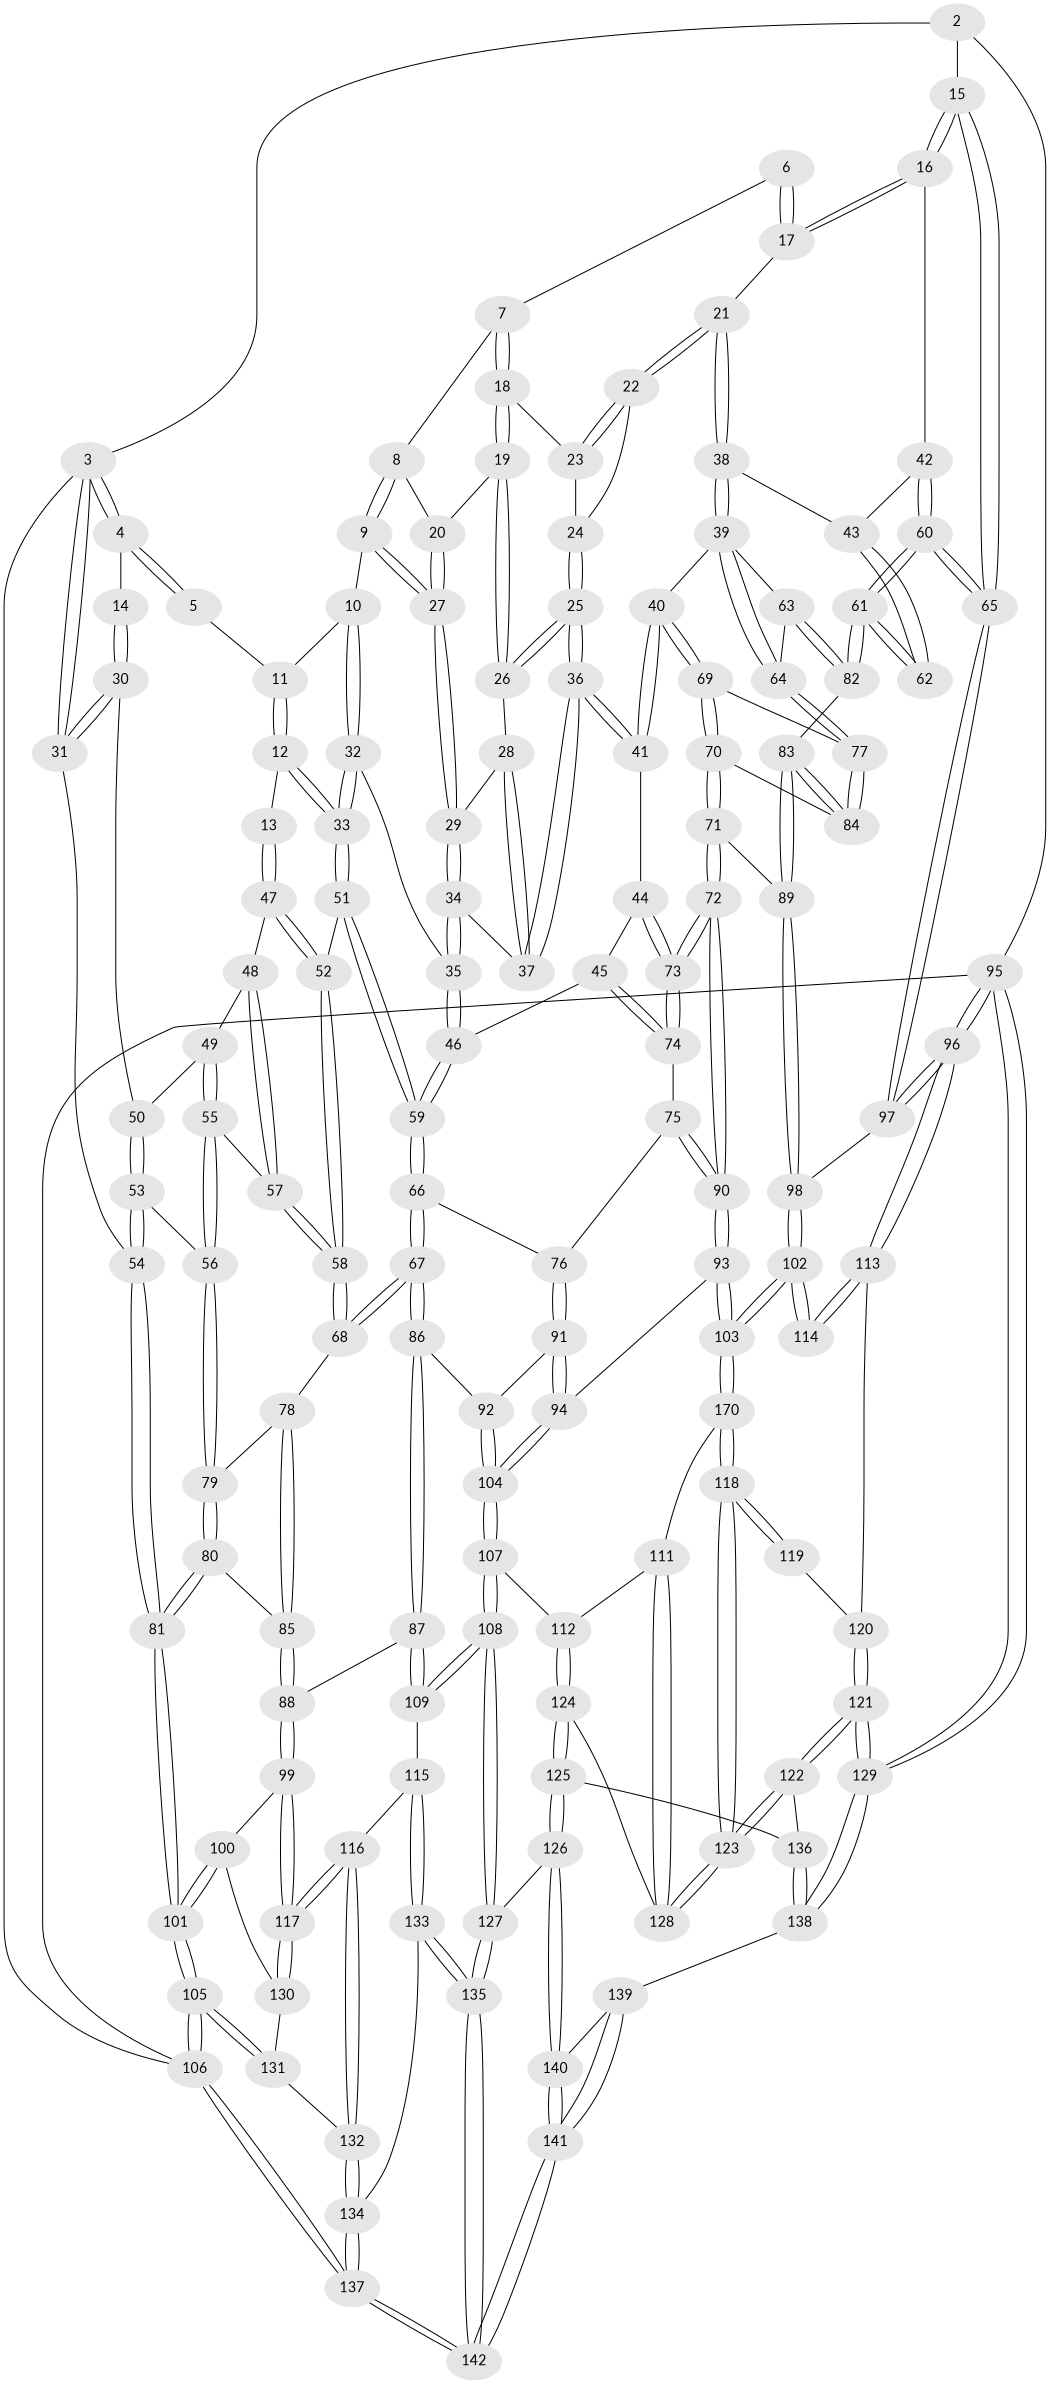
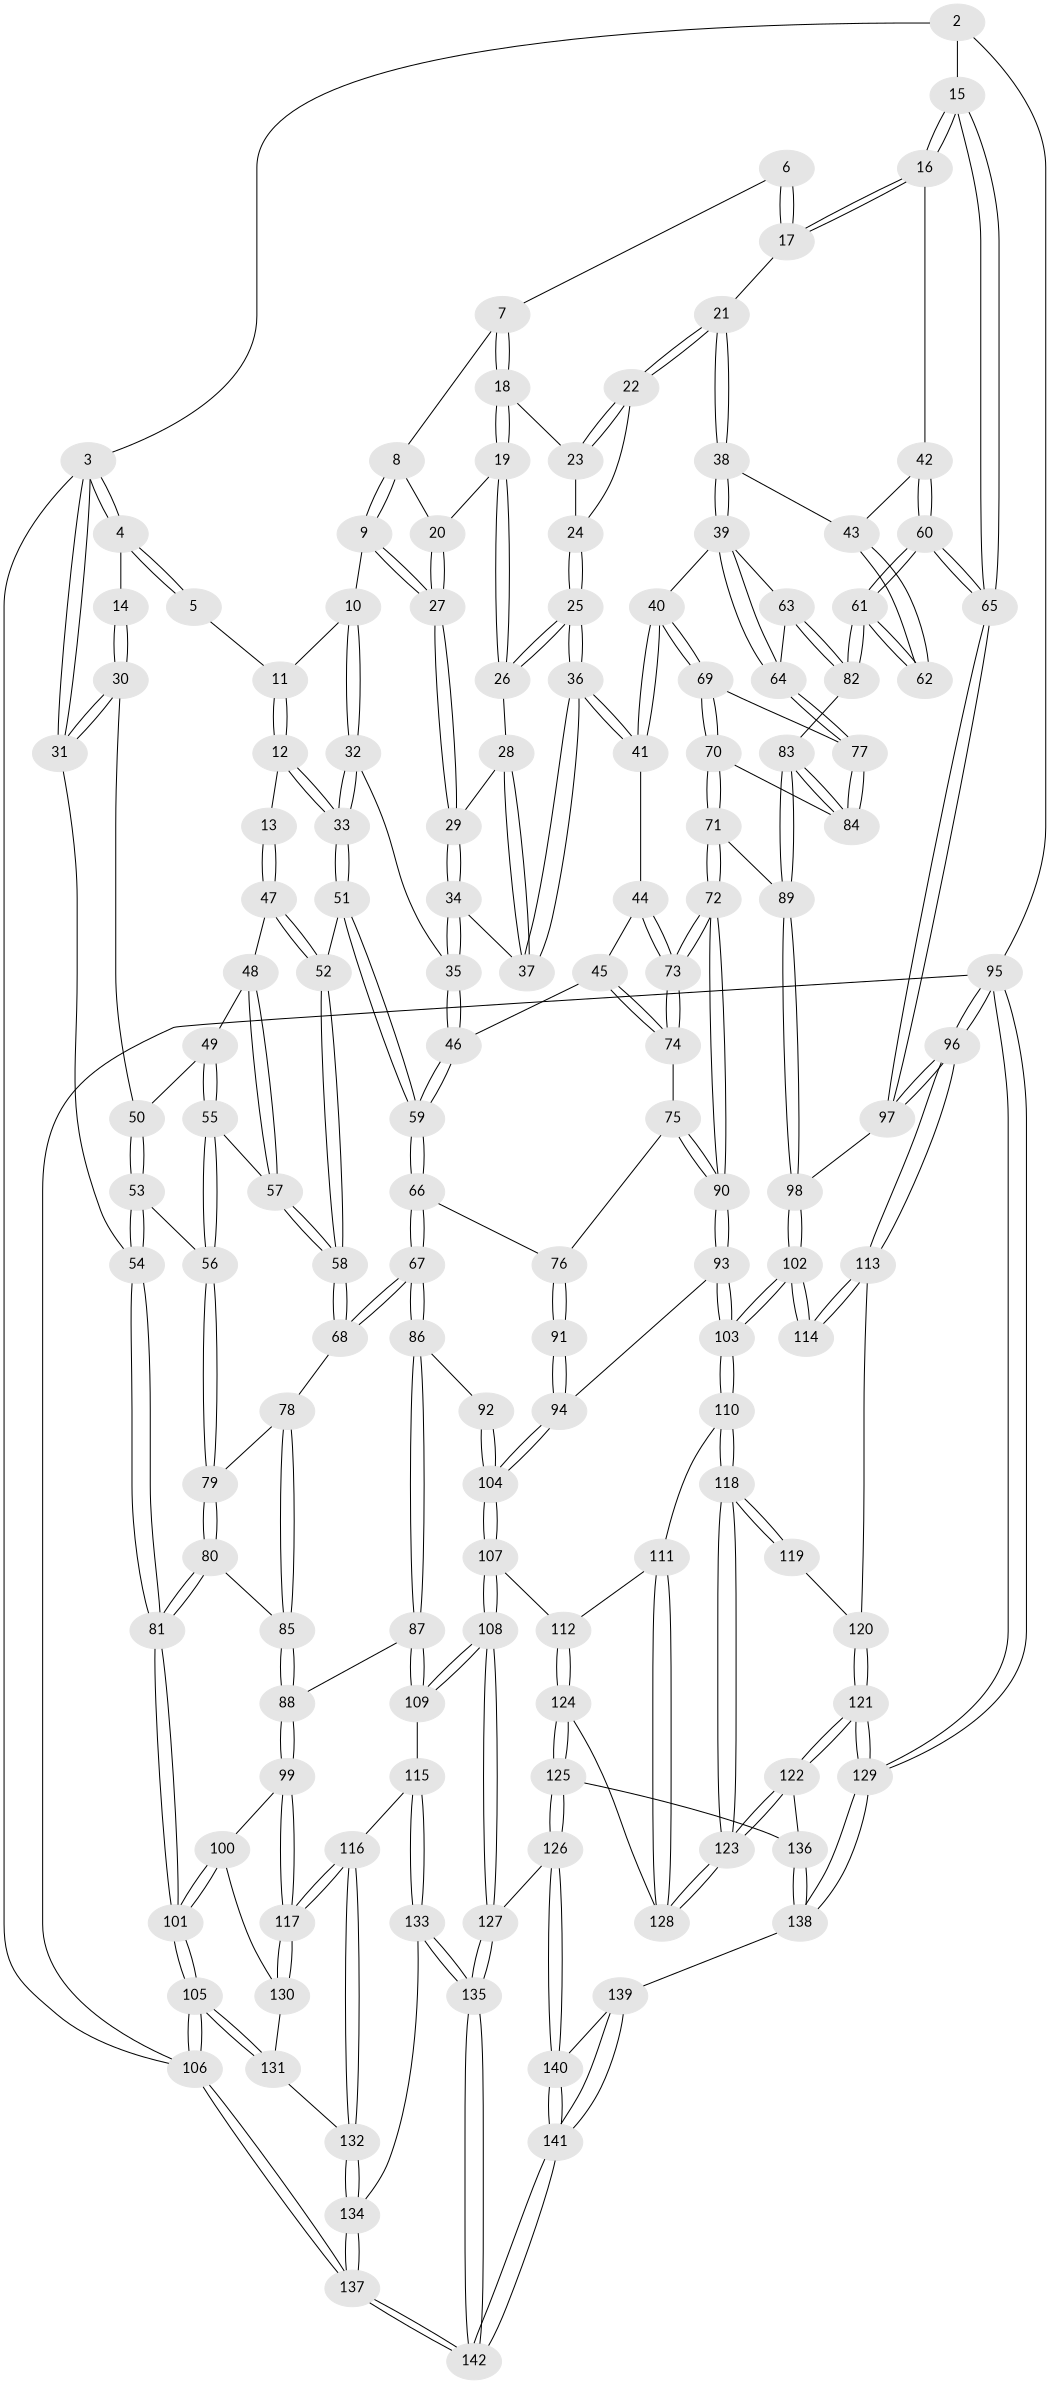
  graph {
    fontname=Lato
    node [color=gray90 fontname=Lato style=filled]
    edge [fontname=Lato]
    2
    3
    15
    95
    6
    7
    17
    4
    31
    106
    16
    65
    96
    129
    5
    14
    54
    137
    11
    30
    12
    8
    18
    21
    9
    20
    19
    23
    10
    27
    32
    29
    33
    35
    13
    47
    51
    48
    52
    50
    42
    97
    43
    60
    22
    38
    26
    24
    28
    39
    25
    36
    37
    41
    34
    53
    81
    46
    59
    44
    40
    64
    63
    62
    69
    77
    70
    45
    73
    61
    74
    75
    66
    49
    57
    58
    55
    56
    68
    79
    101
    80
    78
    67
    76
    82
    83
    84
    98
    86
    91
    87
    92
    85
    71
    72
    89
    90
    93
    94
    88
    105
    99
    109
    104
    115
    100
    117
    102
    103
    107
-   110 [label=170]
+   110
    113
    138
    114
    120
    130
    131
    111
    118
    108
    112
    132
    142
    127
    124
    135
    116
    133
    128
    119
    123
    125
    121
    134
    122
    136
    126
    140
    141
    139
    2 -- 3
    2 -- 15
    2 -- 95
    3 -- 4
    3 -- 4
    3 -- 31
    3 -- 31
    3 -- 106
    15 -- 16
    15 -- 16
    15 -- 65
    15 -- 65
    95 -- 106
    95 -- 96
    95 -- 96
    95 -- 129
    95 -- 129
    6 -- 7
    6 -- 17
    6 -- 17
    7 -- 8
    7 -- 18
    7 -- 18
    17 -- 21
    4 -- 5
    4 -- 5
    4 -- 14
    31 -- 54
    106 -- 137
    106 -- 137
    16 -- 17
    16 -- 17
    16 -- 42
    65 -- 97
    65 -- 97
    96 -- 97
    96 -- 97
    96 -- 113
    96 -- 113
    129 -- 138
    129 -- 138
    5 -- 11
    14 -- 30
    14 -- 30
    54 -- 81
    54 -- 81
    137 -- 142
    137 -- 142
    11 -- 12
    11 -- 12
    30 -- 31
    30 -- 31
    30 -- 50
    12 -- 33
    12 -- 33
    12 -- 13
    8 -- 9
    8 -- 9
    8 -- 20
    18 -- 19
    18 -- 19
    18 -- 23
    21 -- 22
    21 -- 22
    21 -- 38
    21 -- 38
    9 -- 10
    9 -- 27
    9 -- 27
    20 -- 27
    20 -- 27
    19 -- 20
    19 -- 26
    19 -- 26
    23 -- 24
    10 -- 11
    10 -- 32
    10 -- 32
    27 -- 29
    27 -- 29
    32 -- 33
    32 -- 33
    32 -- 35
    29 -- 34
    29 -- 34
    33 -- 51
    33 -- 51
    35 -- 46
    35 -- 46
    13 -- 47
    13 -- 47
    47 -- 48
    47 -- 52
    47 -- 52
    51 -- 52
    51 -- 59
    51 -- 59
    48 -- 49
    48 -- 57
    48 -- 57
    52 -- 58
    52 -- 58
    50 -- 53
    50 -- 53
    42 -- 43
    42 -- 60
    42 -- 60
    97 -- 98
    43 -- 62
    43 -- 62
    60 -- 65
    60 -- 65
    60 -- 61
    60 -- 61
    22 -- 23
    22 -- 23
    22 -- 24
    38 -- 43
    38 -- 39
    38 -- 39
    26 -- 28
    24 -- 25
    24 -- 25
    28 -- 29
    28 -- 37
    28 -- 37
    39 -- 40
    39 -- 64
    39 -- 64
    39 -- 63
    25 -- 26
    25 -- 26
    25 -- 36
    25 -- 36
    36 -- 37
    36 -- 37
    36 -- 41
    36 -- 41
    41 -- 44
    34 -- 35
    34 -- 35
    34 -- 37
    53 -- 54
    53 -- 54
    53 -- 56
    81 -- 101
    81 -- 101
    46 -- 59
    46 -- 59
    59 -- 66
    59 -- 66
    44 -- 45
    44 -- 73
    44 -- 73
    40 -- 41
    40 -- 41
    40 -- 69
    40 -- 69
    64 -- 77
    64 -- 77
    63 -- 64
    63 -- 82
    63 -- 82
    69 -- 77
    69 -- 70
    69 -- 70
    77 -- 84
    77 -- 84
    70 -- 84
    70 -- 71
    70 -- 71
    45 -- 46
    45 -- 74
    45 -- 74
    73 -- 74
    73 -- 74
    61 -- 62
    61 -- 62
    61 -- 82
    61 -- 82
    74 -- 75
    75 -- 76
    75 -- 90
    75 -- 90
    66 -- 67
    66 -- 67
    66 -- 76
    49 -- 50
    49 -- 55
    49 -- 55
    57 -- 58
    57 -- 58
    58 -- 68
    58 -- 68
    55 -- 57
    55 -- 56
    55 -- 56
    56 -- 79
    56 -- 79
    68 -- 78
    79 -- 80
    79 -- 80
    101 -- 105
    101 -- 105
    80 -- 81
    80 -- 81
    80 -- 85
    78 -- 79
    78 -- 85
    78 -- 85
    67 -- 68
    67 -- 68
    67 -- 86
    67 -- 86
    76 -- 91
    76 -- 91
    82 -- 83
    83 -- 84
    83 -- 84
    83 -- 89
    83 -- 89
    98 -- 102
    98 -- 102
    86 -- 87
    86 -- 87
    86 -- 92
-   91 -- 92
    91 -- 94
    91 -- 94
    87 -- 88
    87 -- 109
    87 -- 109
    92 -- 104
    92 -- 104
    85 -- 88
    85 -- 88
    71 -- 72
    71 -- 72
    71 -- 89
    72 -- 73
    72 -- 73
    72 -- 90
    72 -- 90
    89 -- 98
    89 -- 98
    90 -- 93
    90 -- 93
    93 -- 94
    93 -- 103
    93 -- 103
    94 -- 104
    94 -- 104
    88 -- 99
    88 -- 99
    105 -- 106
    105 -- 106
    105 -- 131
    105 -- 131
    99 -- 100
    99 -- 117
    99 -- 117
    109 -- 115
    104 -- 107
    104 -- 107
    115 -- 116
    115 -- 133
    115 -- 133
    100 -- 101
    100 -- 101
    100 -- 130
    117 -- 130
    117 -- 130
    102 -- 103
    102 -- 103
    102 -- 114
    102 -- 114
    103 -- 110
    103 -- 110
    107 -- 108
    107 -- 108
    107 -- 112
    110 -- 111
    110 -- 118
    110 -- 118
    113 -- 114
    113 -- 114
    113 -- 120
    138 -- 139
    120 -- 121
    120 -- 121
    130 -- 131
    131 -- 132
    111 -- 112
    111 -- 128
    111 -- 128
    118 -- 119
    118 -- 119
    118 -- 123
    118 -- 123
    108 -- 109
    108 -- 109
    108 -- 127
    108 -- 127
    112 -- 124
    112 -- 124
    132 -- 134
    132 -- 134
    127 -- 135
    127 -- 135
    124 -- 128
    124 -- 125
    124 -- 125
    135 -- 142
    135 -- 142
    116 -- 117
    116 -- 117
    116 -- 132
    116 -- 132
    133 -- 135
    133 -- 135
    133 -- 134
    119 -- 120
    123 -- 128
    123 -- 128
    125 -- 136
    125 -- 126
    125 -- 126
    121 -- 129
    121 -- 129
    121 -- 122
    121 -- 122
    134 -- 137
    134 -- 137
    122 -- 123
    122 -- 123
    122 -- 136
    136 -- 138
    136 -- 138
    126 -- 127
    126 -- 140
    126 -- 140
    140 -- 141
    140 -- 141
    141 -- 142
    141 -- 142
    139 -- 140
    139 -- 141
    139 -- 141
  }
